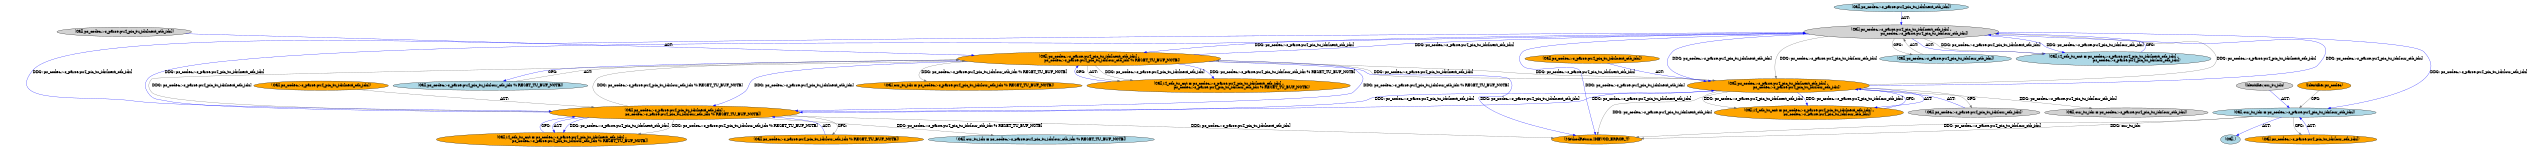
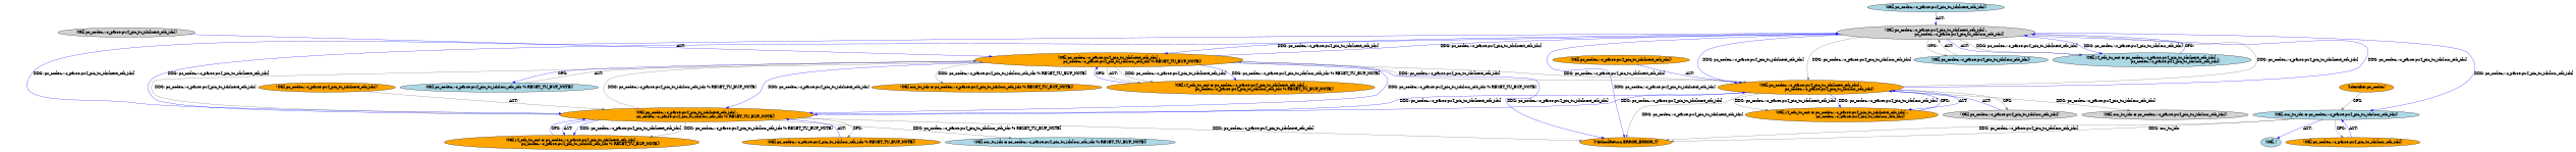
  digraph {
    node [fillcolor=orange style=filled]
    edge [color=blue]
    n1 [fillcolor=lightblue label="(Call,cur_tu_idx = ps_codec->s_parse.pu4_pic_tu_idx[cur_ctb_idx])"]
-   n2 [label="(MethodReturn,IHEVCD_ERROR_T)"]
+   n2 [label="(MethodReturn,ERROR_ERROR_T)"]
    n3 [fillcolor=lightblue label="(Call,)"]
    n4 [label="(Call,ps_codec->s_parse.pu4_pic_tu_idx[cur_ctb_idx])"]
    n5 [fillcolor=lightgrey label="(Call,ps_codec->s_parse.pu4_pic_tu_idx[next_ctb_idx] -\n                                        ps_codec->s_parse.pu4_pic_tu_idx[cur_ctb_idx])"]
    n6 [label="(Call,ps_codec->s_parse.pu4_pic_tu_idx[next_ctb_idx] -\n                                        ps_codec->s_parse.pu4_pic_tu_idx[cur_ctb_idx % RESET_TU_BUF_NCTB])"]
    n7 [label="(Call,ps_codec->s_parse.pu4_pic_tu_idx[next_ctb_idx] -\n                                ps_codec->s_parse.pu4_pic_tu_idx[cur_ctb_idx])"]
    n8 [label="(Call,ps_codec->s_parse.pu4_pic_tu_idx[next_ctb_idx] -\n                                ps_codec->s_parse.pu4_pic_tu_idx[cur_ctb_idx % RESET_TU_BUF_NCTB])"]
    n9 [fillcolor=lightblue label="(Call,ps_codec->s_parse.pu4_pic_tu_idx[cur_ctb_idx])"]
    n10 [fillcolor=lightblue label="(Call,i4_ctb_tu_cnt = ps_codec->s_parse.pu4_pic_tu_idx[next_ctb_idx] -\n                                        ps_codec->s_parse.pu4_pic_tu_idx[cur_ctb_idx])"]
    n11 [label="(Call,cur_tu_idx = ps_codec->s_parse.pu4_pic_tu_idx[cur_ctb_idx % RESET_TU_BUF_NCTB])"]
    n12 [label="(Call,i4_ctb_tu_cnt = ps_codec->s_parse.pu4_pic_tu_idx[next_ctb_idx] -\n                                        ps_codec->s_parse.pu4_pic_tu_idx[cur_ctb_idx % RESET_TU_BUF_NCTB])"]
    n13 [fillcolor=lightblue label="(Call,ps_codec->s_parse.pu4_pic_tu_idx[cur_ctb_idx % RESET_TU_BUF_NCTB])"]
    n14 [label="(Call,i4_ctb_tu_cnt = ps_codec->s_parse.pu4_pic_tu_idx[next_ctb_idx] -\n                                ps_codec->s_parse.pu4_pic_tu_idx[cur_ctb_idx])"]
    n15 [fillcolor=lightgrey label="(Call,ps_codec->s_parse.pu4_pic_tu_idx[cur_ctb_idx])"]
    n16 [fillcolor=lightgrey label="(Call,cur_tu_idx = ps_codec->s_parse.pu4_pic_tu_idx[cur_ctb_idx])"]
    n17 [label="(Call,i4_ctb_tu_cnt = ps_codec->s_parse.pu4_pic_tu_idx[next_ctb_idx] -\n                                ps_codec->s_parse.pu4_pic_tu_idx[cur_ctb_idx % RESET_TU_BUF_NCTB])"]
    n18 [label="(Call,ps_codec->s_parse.pu4_pic_tu_idx[cur_ctb_idx % RESET_TU_BUF_NCTB])"]
    n19 [fillcolor=lightblue label="(Call,cur_tu_idx = ps_codec->s_parse.pu4_pic_tu_idx[cur_ctb_idx % RESET_TU_BUF_NCTB])"]
    n20 [fillcolor=lightblue label="(Call,ps_codec->s_parse.pu4_pic_tu_idx[next_ctb_idx])"]
    n21 [fillcolor=lightgrey label="(Call,ps_codec->s_parse.pu4_pic_tu_idx[next_ctb_idx])"]
    n22 [label="(Call,ps_codec->s_parse.pu4_pic_tu_idx[next_ctb_idx])"]
    n23 [label="(Call,ps_codec->s_parse.pu4_pic_tu_idx[next_ctb_idx])"]
-   n24 [fillcolor=lightgrey label="(Identifier,cur_tu_idx)"]
    n25 [label="(Identifier,ps_codec)"]
    n1 -> n2 [color=gray40 label="DDG: cur_tu_idx"]
    n1 -> n2 [color=gray40 label="DDG: ps_codec->s_parse.pu4_pic_tu_idx[cur_ctb_idx]"]
    n1 -> n3 [label="AST: "]
    n1 -> n4 [color=gray40 label="CFG: "]
    n4 -> n1 [label="AST: "]
    n5 -> n1 [label="DDG: ps_codec->s_parse.pu4_pic_tu_idx[cur_ctb_idx]"]
    n5 -> n2 [label="DDG: ps_codec->s_parse.pu4_pic_tu_idx[next_ctb_idx]"]
    n5 -> n6 [label="DDG: ps_codec->s_parse.pu4_pic_tu_idx[next_ctb_idx]"]
    n5 -> n7 [label="DDG: ps_codec->s_parse.pu4_pic_tu_idx[next_ctb_idx]"]
    n5 -> n7 [color=gray40 label="DDG: ps_codec->s_parse.pu4_pic_tu_idx[cur_ctb_idx]"]
    n5 -> n8 [label="DDG: ps_codec->s_parse.pu4_pic_tu_idx[next_ctb_idx]"]
    n5 -> n9 [color=gray40 label="CFG: "]
    n5 -> n10 [label="AST: "]
    n5 -> n10 [color=gray40 label="DDG: ps_codec->s_parse.pu4_pic_tu_idx[next_ctb_idx]"]
    n5 -> n10 [label="DDG: ps_codec->s_parse.pu4_pic_tu_idx[cur_ctb_idx]"]
    n6 -> n2 [label="DDG: ps_codec->s_parse.pu4_pic_tu_idx[next_ctb_idx]"]
    n6 -> n5 [label="DDG: ps_codec->s_parse.pu4_pic_tu_idx[next_ctb_idx]"]
    n6 -> n7 [color=gray40 label="DDG: ps_codec->s_parse.pu4_pic_tu_idx[next_ctb_idx]"]
    n6 -> n8 [label="DDG: ps_codec->s_parse.pu4_pic_tu_idx[next_ctb_idx]"]
    n6 -> n8 [label="DDG: ps_codec->s_parse.pu4_pic_tu_idx[cur_ctb_idx % RESET_TU_BUF_NCTB]"]
    n6 -> n11 [color=gray40 label="DDG: ps_codec->s_parse.pu4_pic_tu_idx[cur_ctb_idx % RESET_TU_BUF_NCTB]"]
    n6 -> n12 [color=gray40 label="AST: "]
    n6 -> n12 [color=gray40 label="DDG: ps_codec->s_parse.pu4_pic_tu_idx[next_ctb_idx]"]
    n6 -> n12 [label="DDG: ps_codec->s_parse.pu4_pic_tu_idx[cur_ctb_idx % RESET_TU_BUF_NCTB]"]
    n6 -> n13 [label="CFG: "]
    n7 -> n2 [color=gray40 label="DDG: ps_codec->s_parse.pu4_pic_tu_idx[next_ctb_idx]"]
    n7 -> n5 [color=gray40 label="DDG: ps_codec->s_parse.pu4_pic_tu_idx[next_ctb_idx]"]
    n7 -> n5 [label="DDG: ps_codec->s_parse.pu4_pic_tu_idx[cur_ctb_idx]"]
    n7 -> n6 [color=gray40 label="DDG: ps_codec->s_parse.pu4_pic_tu_idx[next_ctb_idx]"]
    n7 -> n8 [label="DDG: ps_codec->s_parse.pu4_pic_tu_idx[next_ctb_idx]"]
    n7 -> n14 [label="AST: "]
    n7 -> n14 [color=gray40 label="DDG: ps_codec->s_parse.pu4_pic_tu_idx[next_ctb_idx]"]
    n7 -> n14 [label="DDG: ps_codec->s_parse.pu4_pic_tu_idx[cur_ctb_idx]"]
    n7 -> n15 [color=gray40 label="CFG: "]
    n7 -> n16 [color=gray40 label="DDG: ps_codec->s_parse.pu4_pic_tu_idx[cur_ctb_idx]"]
    n8 -> n2 [color=gray40 label="DDG: ps_codec->s_parse.pu4_pic_tu_idx[next_ctb_idx]"]
    n8 -> n5 [label="DDG: ps_codec->s_parse.pu4_pic_tu_idx[next_ctb_idx]"]
    n8 -> n6 [color=gray40 label="DDG: ps_codec->s_parse.pu4_pic_tu_idx[next_ctb_idx]"]
    n8 -> n6 [color=gray40 label="DDG: ps_codec->s_parse.pu4_pic_tu_idx[cur_ctb_idx % RESET_TU_BUF_NCTB]"]
    n8 -> n7 [label="DDG: ps_codec->s_parse.pu4_pic_tu_idx[next_ctb_idx]"]
    n8 -> n17 [label="AST: "]
    n8 -> n17 [label="DDG: ps_codec->s_parse.pu4_pic_tu_idx[next_ctb_idx]"]
    n8 -> n17 [color=gray40 label="DDG: ps_codec->s_parse.pu4_pic_tu_idx[cur_ctb_idx % RESET_TU_BUF_NCTB]"]
    n8 -> n18 [color=gray40 label="CFG: "]
    n8 -> n19 [color=gray40 label="DDG: ps_codec->s_parse.pu4_pic_tu_idx[cur_ctb_idx % RESET_TU_BUF_NCTB]"]
    n9 -> n5 [color=gray40 label="AST: "]
    n10 -> n5 [label="CFG: "]
    n12 -> n6 [label="CFG: "]
    n13 -> n6 [color=gray40 label="AST: "]
    n14 -> n7 [label="CFG: "]
    n15 -> n7 [label="AST: "]
    n17 -> n8 [label="CFG: "]
    n18 -> n8 [label="AST: "]
    n20 -> n5 [label="AST: "]
    n21 -> n6 [label="AST: "]
    n22 -> n8 [color=gray40 label="AST: "]
    n23 -> n7 [label="AST: "]
-   n24 -> n1 [label="AST: "]
    n25 -> n1 [color=gray40 label="CFG: "]
  }
